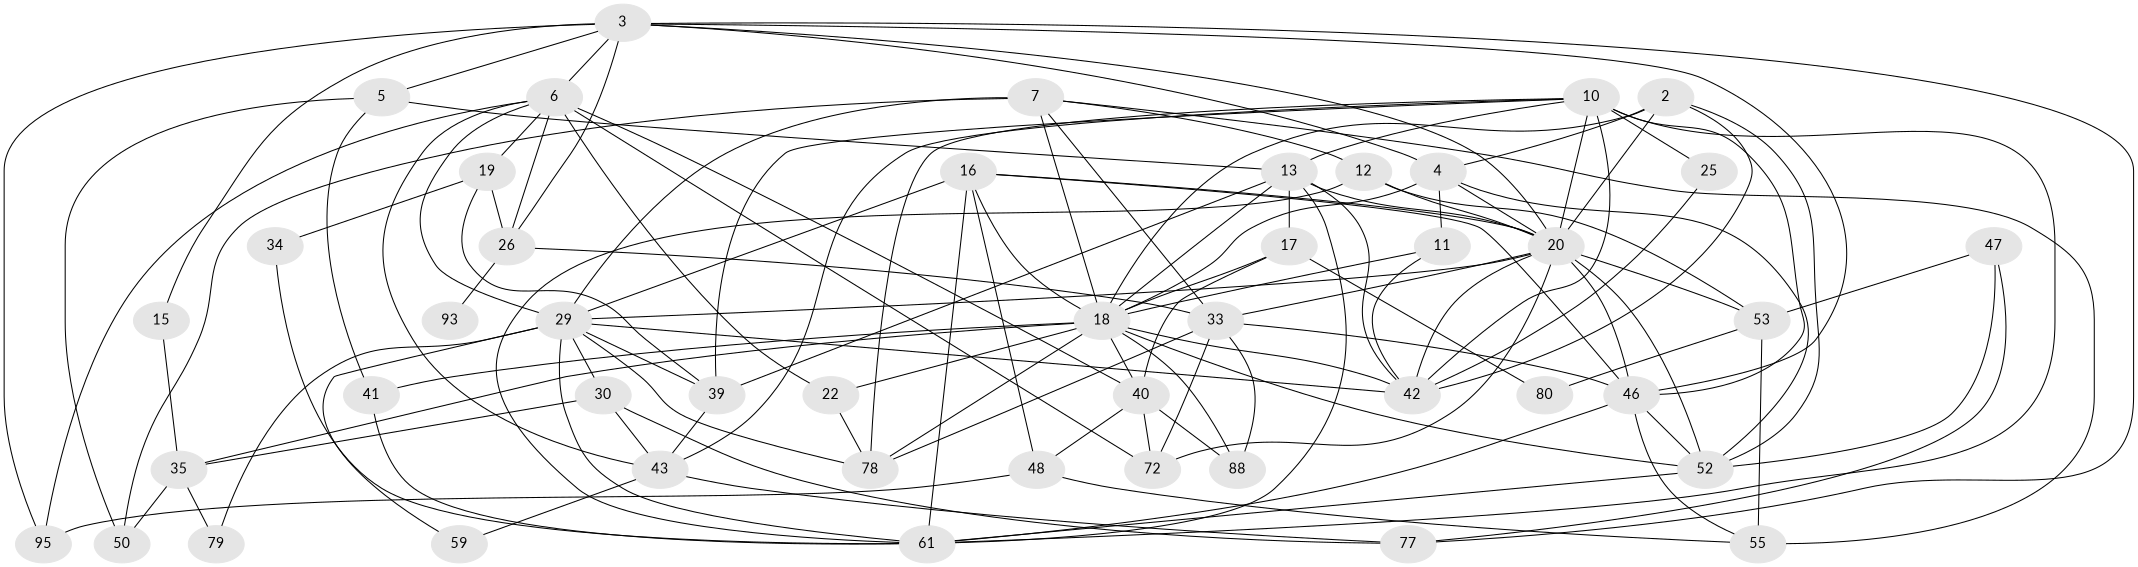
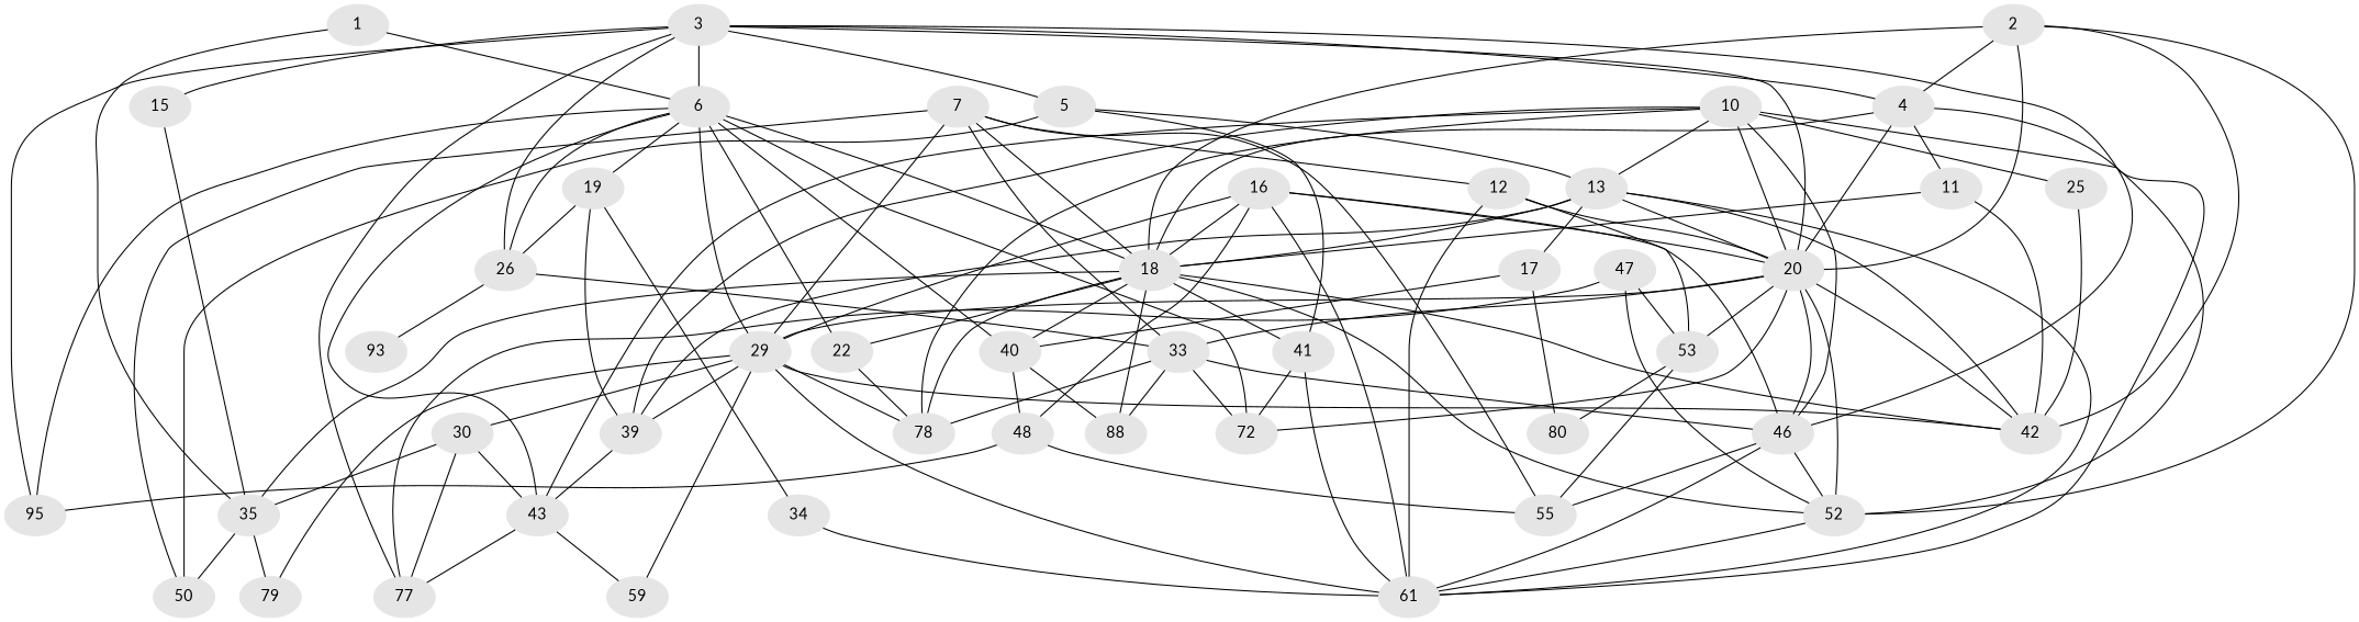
  graph {
    fontname=Lato
    node [color=gray90 fontname=Lato style=filled]
    edge [fontname=Lato]
    6 [super="+96+60+8"]
    18 [super="+66+28+67+24"]
    26
    95
    19
    22 [super="+58"]
    29 [super="+36+32+89"]
    40 [super="+44"]
    43 [super="+75"]
    72 [super="+85"]
+   1
    35 [super="+54"]
    17
    80
    50 [super="+70"]
    79
    52 [super="+84+63"]
    61 [super="+64"]
    2 [super="+76"]
    4 [super="+27"]
    20 [super="+94+37"]
    42 [super="+90+45"]
    11 [super="+21"]
    41
    78
    88
    46 [super="+73+83"]
    33 [super="+71+68"]
    53
    3 [super="+62+49"]
    5 [super="+65"]
    15
    77
    13 [super="+31"]
    93
    55
    39 [super="+51"]
    34
    30
    59
    48
    7 [super="+9+23+86"]
    12
    10 [super="+56+14"]
    25
    16 [super="+81"]
    47
-   17 -- 18
+   6 -- 18
    6 -- 26
    6 -- 95
    6 -- 19
    6 -- 22 [weight=2]
    6 -- 29
    6 -- 40
    6 -- 43
    6 -- 72
    18 -- 22
    18 -- 40
    18 -- 35
    18 -- 52
    18 -- 42
    18 -- 41
    18 -- 78
    18 -- 88
    26 -- 33
    26 -- 93
    19 -- 26
    19 -- 39
    19 -- 34
    22 -- 78
    29 -- 79
    29 -- 61
    29 -- 42
    29 -- 78
    29 -- 39
    29 -- 30
    29 -- 59
    40 -- 88
    40 -- 48
    43 -- 77
    43 -- 59
+   1 -- 6
+   1 -- 35
    35 -- 50
    35 -- 79
    17 -- 40 [weight=2]
    17 -- 80
    52 -- 61
    2 -- 18
    2 -- 52
    2 -- 4
    2 -- 20
    2 -- 42
    4 -- 18
    4 -- 52
    4 -- 20
    4 -- 11
    20 -- 29
    20 -- 72
    20 -- 52 [weight=2]
    20 -- 42
    20 -- 46
    20 -- 33
    20 -- 53
    11 -- 18
    11 -- 42 [weight=2]
-   40 -- 72
+   41 -- 72
    41 -- 61
    46 -- 52
    46 -- 61
    46 -- 55
    33 -- 72
    33 -- 78
    33 -- 88
    33 -- 46 [weight=2]
    53 -- 80
    53 -- 55
    3 -- 6
    3 -- 26
    3 -- 95
    3 -- 4
    3 -- 20
    3 -- 46
    3 -- 5
    3 -- 15
    3 -- 77
    5 -- 50
    5 -- 41
    5 -- 13
    15 -- 35
    13 -- 18
    13 -- 17
    13 -- 61
    13 -- 20
    13 -- 42
    13 -- 39
    39 -- 43
    34 -- 61
    30 -- 43
    30 -- 35
    30 -- 77
    48 -- 95
    48 -- 55
    7 -- 18
    7 -- 29 [weight=2]
    7 -- 50
    7 -- 33
    7 -- 55
    7 -- 12
    12 -- 61
    12 -- 20
    12 -- 53
    10 -- 43
    10 -- 61
    10 -- 20
-   10 -- 42
    10 -- 78
    10 -- 46 [weight=2]
    10 -- 13
    10 -- 39
    10 -- 25
    25 -- 42
    16 -- 18
    16 -- 29
    16 -- 61
    16 -- 20
    16 -- 46
    16 -- 48
    47 -- 52
    47 -- 53
    47 -- 77
  }
